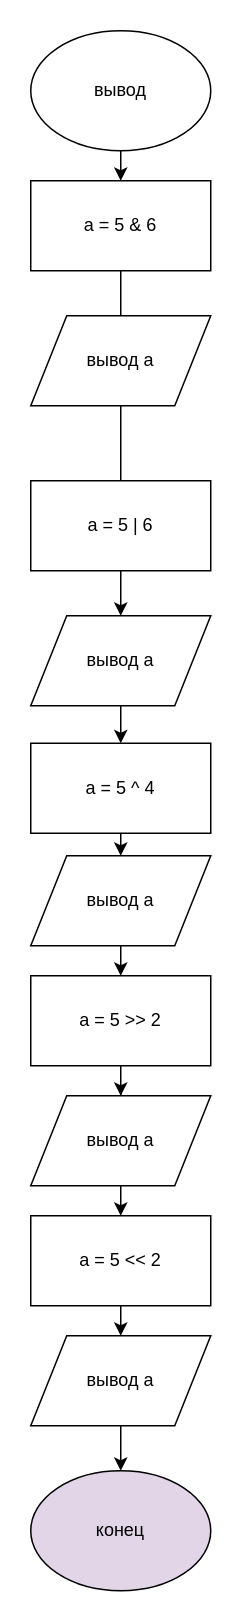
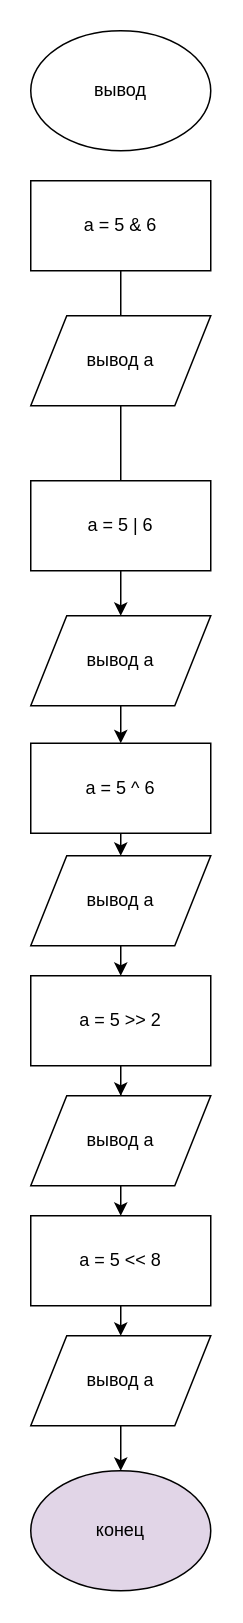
  <mxCell id="0" />
  <mxCell id="1" parent="0" />
- <mxCell id="2" style="edgeStyle=orthogonalEdgeStyle;rounded=0;orthogonalLoop=1;jettySize=auto;html=1;exitX=0.5;exitY=1;exitDx=0;exitDy=0;entryX=0.5;entryY=0;entryDx=0;entryDy=0;" parent="1" source="3" target="5" edge="1"><mxGeometry relative="1" as="geometry" /></mxCell>
  <mxCell id="3" value="вывод" style="ellipse;whiteSpace=wrap;html=1;" parent="1" vertex="1"><mxGeometry x="20" y="20" width="120" height="80" as="geometry" /></mxCell>
  <mxCell id="4" style="edgeStyle=orthogonalEdgeStyle;rounded=0;orthogonalLoop=1;jettySize=auto;html=1;exitX=0.5;exitY=1;exitDx=0;exitDy=0;entryX=0.5;entryY=0;entryDx=0;entryDy=0;endArrow=none;" parent="1" source="5" target="7" edge="1"><mxGeometry relative="1" as="geometry" /></mxCell>
  <mxCell id="5" value="a = 5 &amp;amp; 6" style="rounded=0;whiteSpace=wrap;html=1;" parent="1" vertex="1"><mxGeometry x="20" y="120" width="120" height="60" as="geometry" /></mxCell>
  <mxCell id="6" style="edgeStyle=orthogonalEdgeStyle;rounded=0;orthogonalLoop=1;jettySize=auto;html=1;exitX=0.5;exitY=1;exitDx=0;exitDy=0;entryX=0.5;entryY=0;entryDx=0;entryDy=0;" parent="1" source="7" target="10" edge="1"><mxGeometry relative="1" as="geometry" /></mxCell>
  <mxCell id="7" value="a = 5 | 6" style="rounded=0;whiteSpace=wrap;html=1;" parent="1" vertex="1"><mxGeometry x="20" y="320" width="120" height="60" as="geometry" /></mxCell>
  <mxCell id="8" value="вывод а" style="shape=parallelogram;perimeter=parallelogramPerimeter;whiteSpace=wrap;html=1;" parent="1" vertex="1"><mxGeometry x="20" y="210" width="120" height="60" as="geometry" /></mxCell>
  <mxCell id="9" style="edgeStyle=orthogonalEdgeStyle;rounded=0;orthogonalLoop=1;jettySize=auto;html=1;exitX=0.5;exitY=1;exitDx=0;exitDy=0;entryX=0.5;entryY=0;entryDx=0;entryDy=0;" parent="1" source="10" target="12" edge="1"><mxGeometry relative="1" as="geometry" /></mxCell>
  <mxCell id="10" value="вывод а" style="shape=parallelogram;perimeter=parallelogramPerimeter;whiteSpace=wrap;html=1;" parent="1" vertex="1"><mxGeometry x="20" y="410" width="120" height="60" as="geometry" /></mxCell>
  <mxCell id="11" style="edgeStyle=orthogonalEdgeStyle;rounded=0;orthogonalLoop=1;jettySize=auto;html=1;exitX=0.5;exitY=1;exitDx=0;exitDy=0;entryX=0.5;entryY=0;entryDx=0;entryDy=0;" parent="1" source="12" target="14" edge="1"><mxGeometry relative="1" as="geometry" /></mxCell>
- <mxCell id="12" value="a = 5 ^ 4" style="rounded=0;whiteSpace=wrap;html=1;" parent="1" vertex="1"><mxGeometry x="20" y="495" width="120" height="60" as="geometry" /></mxCell>
+ <mxCell id="12" value="a = 5 ^ 6" style="rounded=0;whiteSpace=wrap;html=1;" parent="1" vertex="1"><mxGeometry x="20" y="495" width="120" height="60" as="geometry" /></mxCell>
  <mxCell id="13" style="edgeStyle=orthogonalEdgeStyle;rounded=0;orthogonalLoop=1;jettySize=auto;html=1;exitX=0.5;exitY=1;exitDx=0;exitDy=0;entryX=0.5;entryY=0;entryDx=0;entryDy=0;" parent="1" source="14" target="16" edge="1"><mxGeometry relative="1" as="geometry" /></mxCell>
  <mxCell id="14" value="вывод а" style="shape=parallelogram;perimeter=parallelogramPerimeter;whiteSpace=wrap;html=1;" parent="1" vertex="1"><mxGeometry x="20" y="570" width="120" height="60" as="geometry" /></mxCell>
  <mxCell id="15" style="edgeStyle=orthogonalEdgeStyle;rounded=0;orthogonalLoop=1;jettySize=auto;html=1;exitX=0.5;exitY=1;exitDx=0;exitDy=0;" parent="1" source="16" target="18" edge="1"><mxGeometry relative="1" as="geometry" /></mxCell>
  <mxCell id="16" value="a = 5 &amp;gt;&amp;gt; 2" style="rounded=0;whiteSpace=wrap;html=1;" parent="1" vertex="1"><mxGeometry x="20" y="650" width="120" height="60" as="geometry" /></mxCell>
  <mxCell id="17" style="edgeStyle=orthogonalEdgeStyle;rounded=0;orthogonalLoop=1;jettySize=auto;html=1;exitX=0.5;exitY=1;exitDx=0;exitDy=0;entryX=0.5;entryY=0;entryDx=0;entryDy=0;" parent="1" source="18" target="20" edge="1"><mxGeometry relative="1" as="geometry" /></mxCell>
  <mxCell id="18" value="вывод а" style="shape=parallelogram;perimeter=parallelogramPerimeter;whiteSpace=wrap;html=1;" parent="1" vertex="1"><mxGeometry x="20" y="730" width="120" height="60" as="geometry" /></mxCell>
  <mxCell id="19" style="edgeStyle=orthogonalEdgeStyle;rounded=0;orthogonalLoop=1;jettySize=auto;html=1;exitX=0.5;exitY=1;exitDx=0;exitDy=0;entryX=0.5;entryY=0;entryDx=0;entryDy=0;" parent="1" source="20" target="22" edge="1"><mxGeometry relative="1" as="geometry" /></mxCell>
- <mxCell id="20" value="a = 5 &amp;lt;&amp;lt; 2" style="rounded=0;whiteSpace=wrap;html=1;" parent="1" vertex="1"><mxGeometry x="20" y="810" width="120" height="60" as="geometry" /></mxCell>
+ <mxCell id="20" value="a = 5 &amp;lt;&amp;lt; 8" style="rounded=0;whiteSpace=wrap;html=1;" parent="1" vertex="1"><mxGeometry x="20" y="810" width="120" height="60" as="geometry" /></mxCell>
  <mxCell id="21" style="edgeStyle=orthogonalEdgeStyle;rounded=0;orthogonalLoop=1;jettySize=auto;html=1;exitX=0.5;exitY=1;exitDx=0;exitDy=0;entryX=0.5;entryY=0;entryDx=0;entryDy=0;" parent="1" source="22" target="23" edge="1"><mxGeometry relative="1" as="geometry" /></mxCell>
  <mxCell id="22" value="вывод а" style="shape=parallelogram;perimeter=parallelogramPerimeter;whiteSpace=wrap;html=1;" parent="1" vertex="1"><mxGeometry x="20" y="890" width="120" height="60" as="geometry" /></mxCell>
  <mxCell id="23" value="конец" style="ellipse;whiteSpace=wrap;html=1;fillColor=#e1d5e7;" parent="1" vertex="1"><mxGeometry x="20" y="980" width="120" height="80" as="geometry" /></mxCell>
